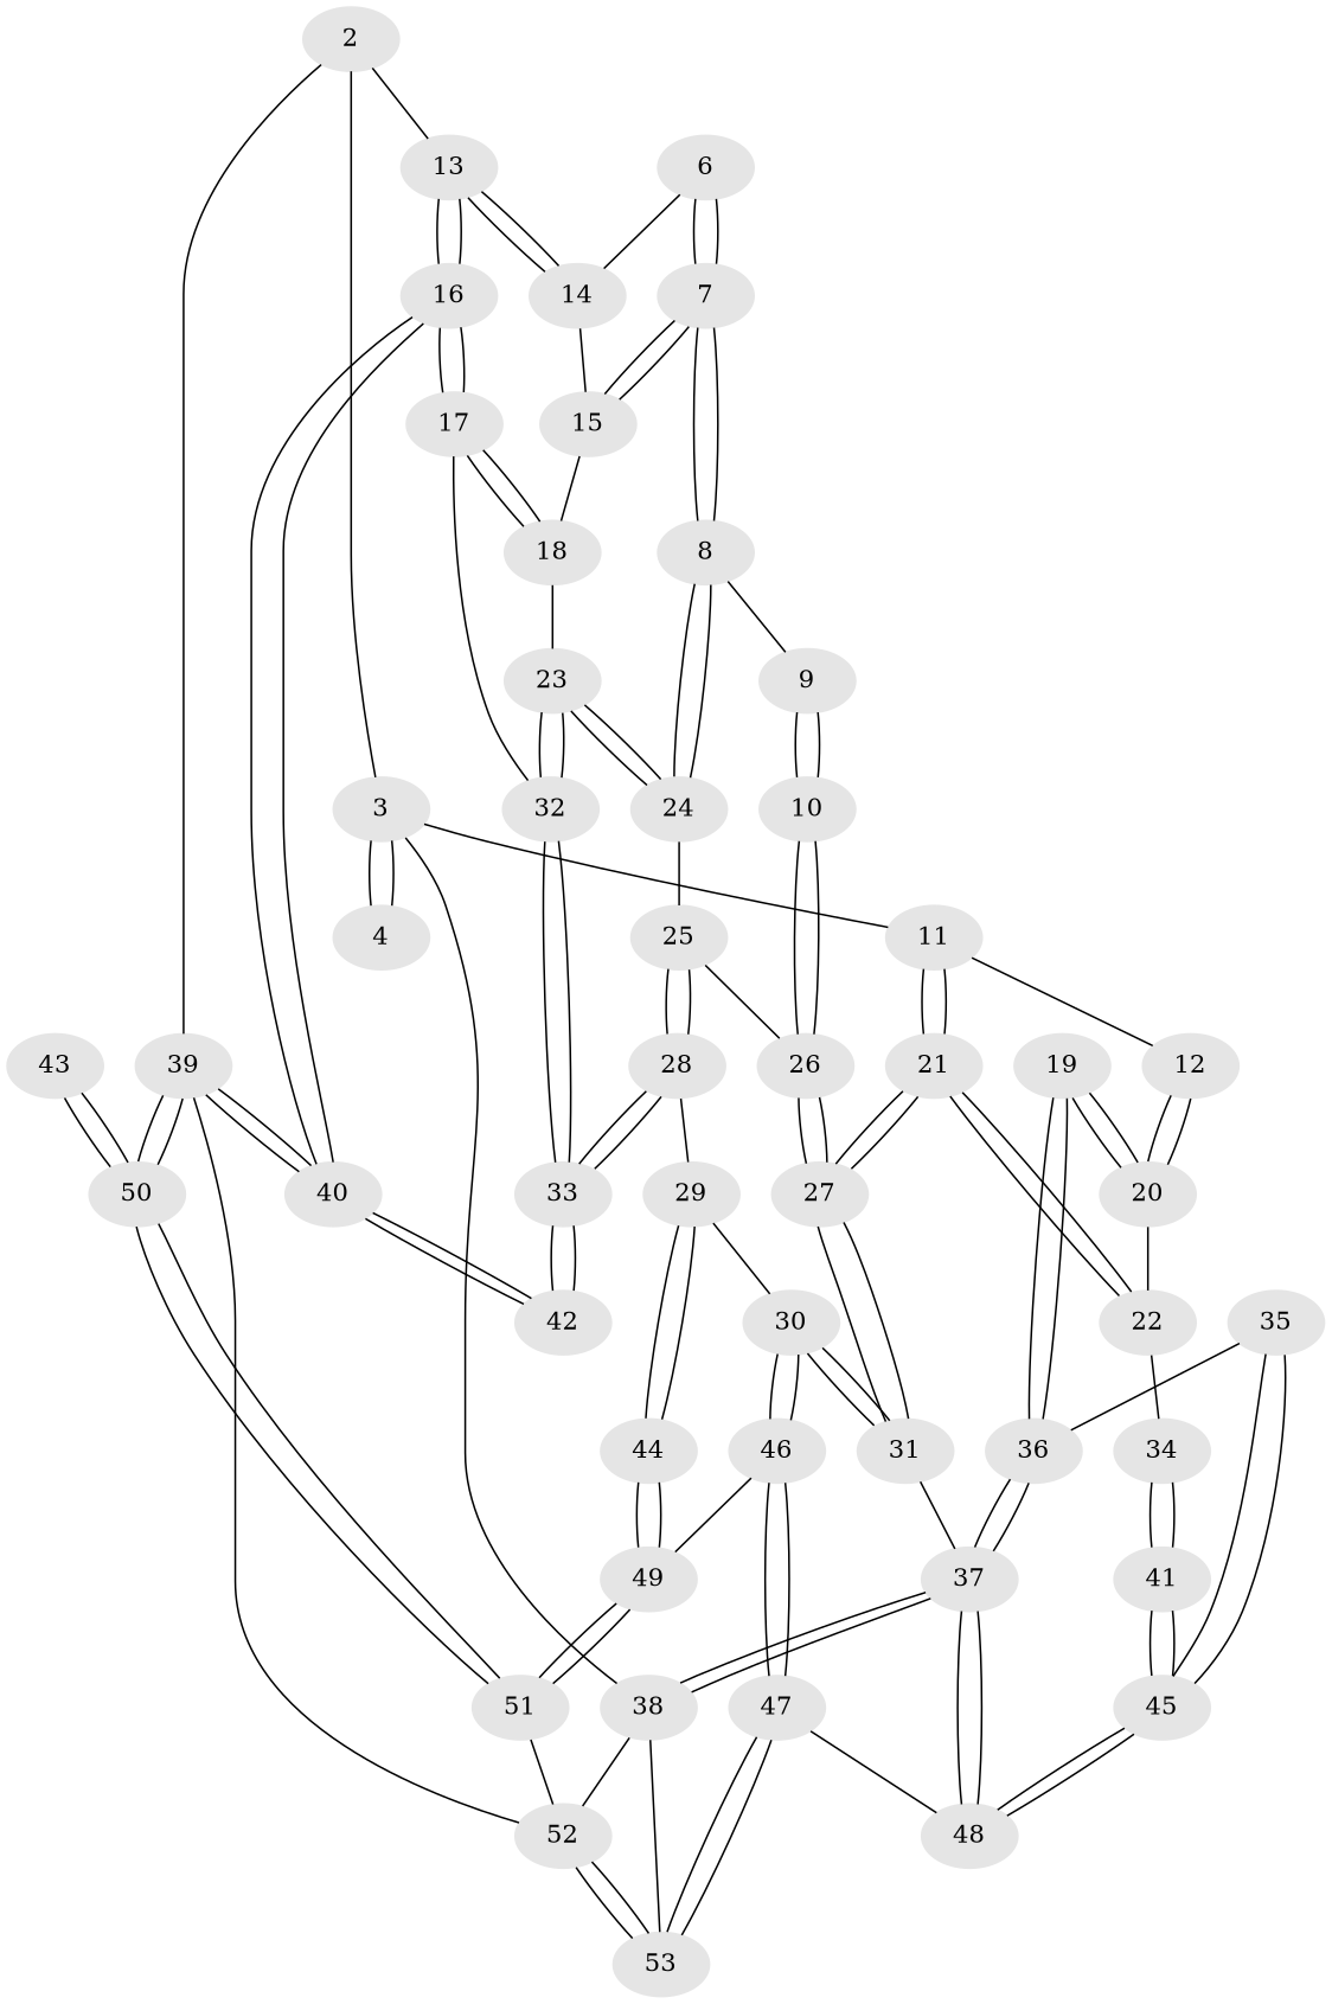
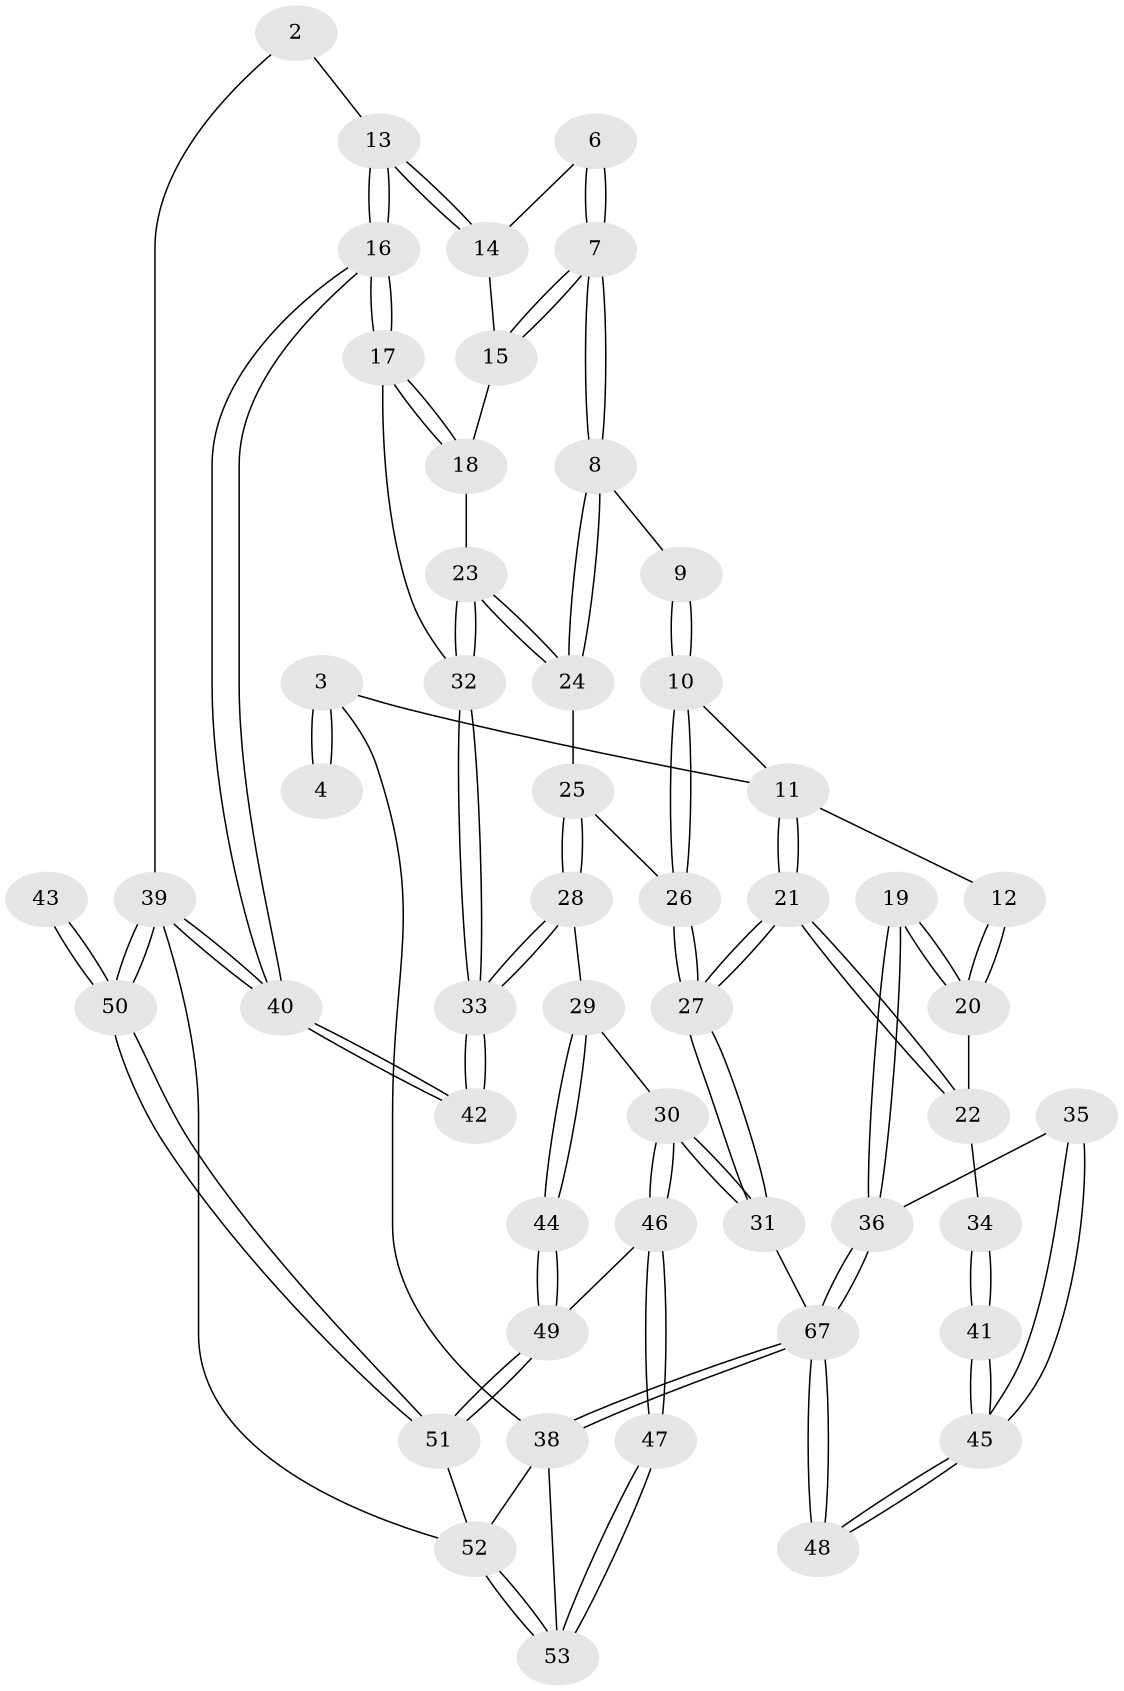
  graph {
    node [color=gray90 style=filled]
    2
    3
    13
    39
    6
    7
    14
    4
    38
    11
    16
    40
    52
    50
    19
    20
    36
    53
    12
    9
    10
    8
    15
    24
    18
    25
    26
    21
    27
    22
    17
    23
    32
    42
    33
-   37
+   37 [label=67]
    34
    31
    41
    28
    29
    30
    44
    46
    49
    47
    45
    35
    48
    51
    43
-   2 -- 3
    2 -- 13
    2 -- 39
    3 -- 4
    3 -- 4
    3 -- 38
    3 -- 11
    13 -- 14
    13 -- 14
    13 -- 16
    13 -- 16
    39 -- 40
    39 -- 40
    39 -- 52
    39 -- 50
    39 -- 50
    6 -- 7
    6 -- 7
    6 -- 14
    7 -- 8
    7 -- 8
    7 -- 15
    7 -- 15
    14 -- 15
    38 -- 52
    38 -- 53
    11 -- 12
    11 -- 21
    11 -- 21
    16 -- 40
    16 -- 40
    16 -- 17
    16 -- 17
    40 -- 42
    40 -- 42
    52 -- 53
    52 -- 53
    50 -- 51
    50 -- 51
    19 -- 20
    19 -- 20
    19 -- 36
    19 -- 36
    20 -- 22
    36 -- 37
    36 -- 37
    12 -- 20
    12 -- 20
    9 -- 10
    9 -- 10
+   10 -- 11
    10 -- 26
    10 -- 26
    8 -- 9
    8 -- 24
    8 -- 24
    15 -- 18
    24 -- 25
    18 -- 23
    25 -- 26
    25 -- 28
    25 -- 28
    26 -- 27
    26 -- 27
    21 -- 27
    21 -- 27
    21 -- 22
    21 -- 22
    27 -- 31
    27 -- 31
    22 -- 34
    17 -- 18
    17 -- 18
    17 -- 32
    23 -- 24
    23 -- 24
    23 -- 32
    23 -- 32
    32 -- 33
    32 -- 33
    33 -- 42
    33 -- 42
    37 -- 38
    37 -- 38
    37 -- 48
    37 -- 48
    34 -- 41
    34 -- 41
    31 -- 37
    41 -- 45
    41 -- 45
    28 -- 33
    28 -- 33
    28 -- 29
    29 -- 30
    29 -- 44
    29 -- 44
    30 -- 31
    30 -- 31
    30 -- 46
    30 -- 46
    44 -- 49
    44 -- 49
    46 -- 49
    46 -- 47
    46 -- 47
    49 -- 51
    49 -- 51
    47 -- 53
    47 -- 53
-   47 -- 48
    45 -- 48
    45 -- 48
    35 -- 36
    35 -- 45
    35 -- 45
    51 -- 52
    43 -- 50
    43 -- 50
  }
